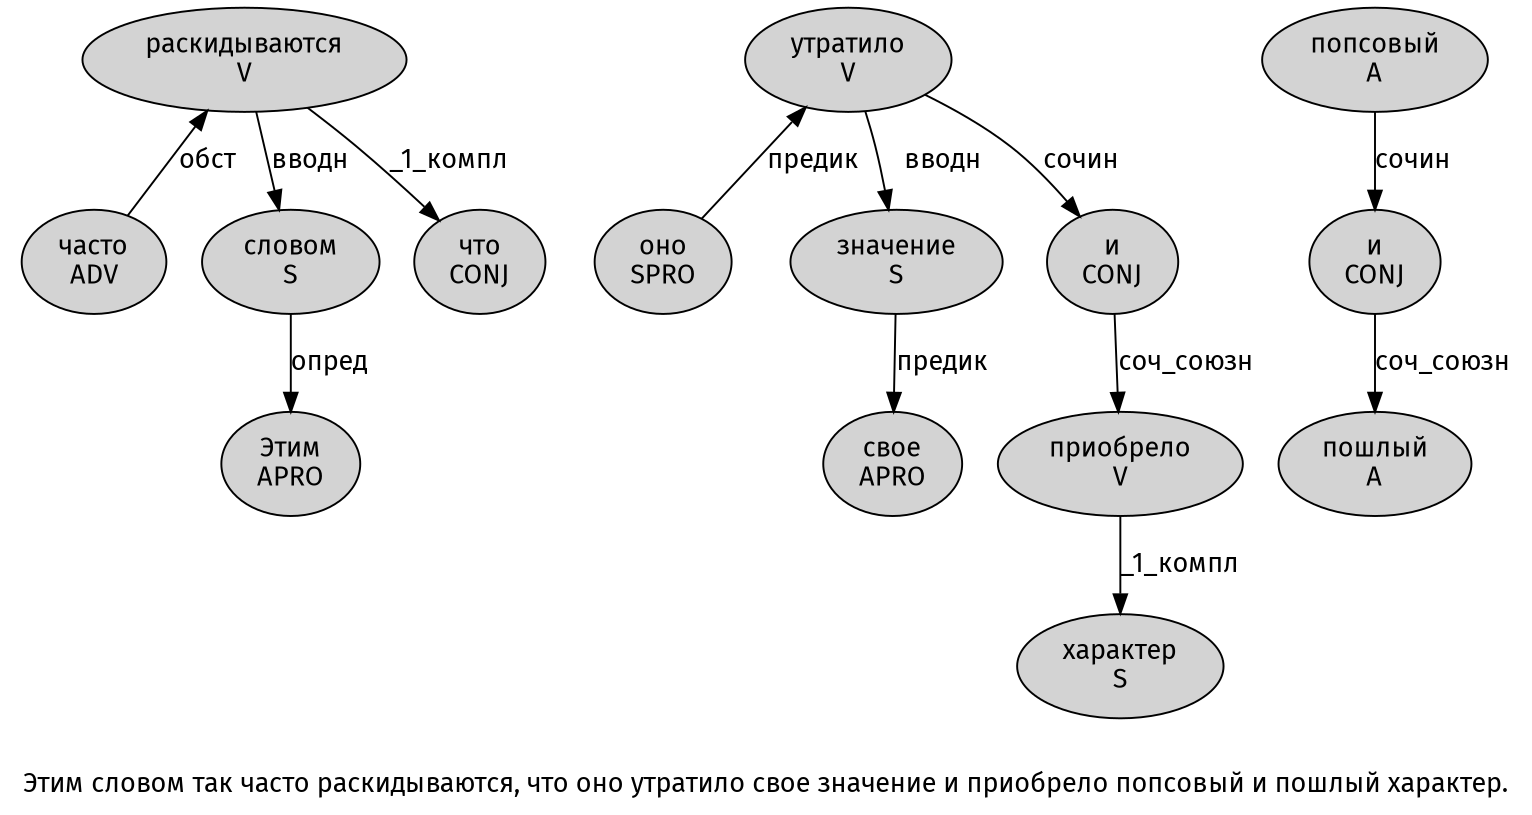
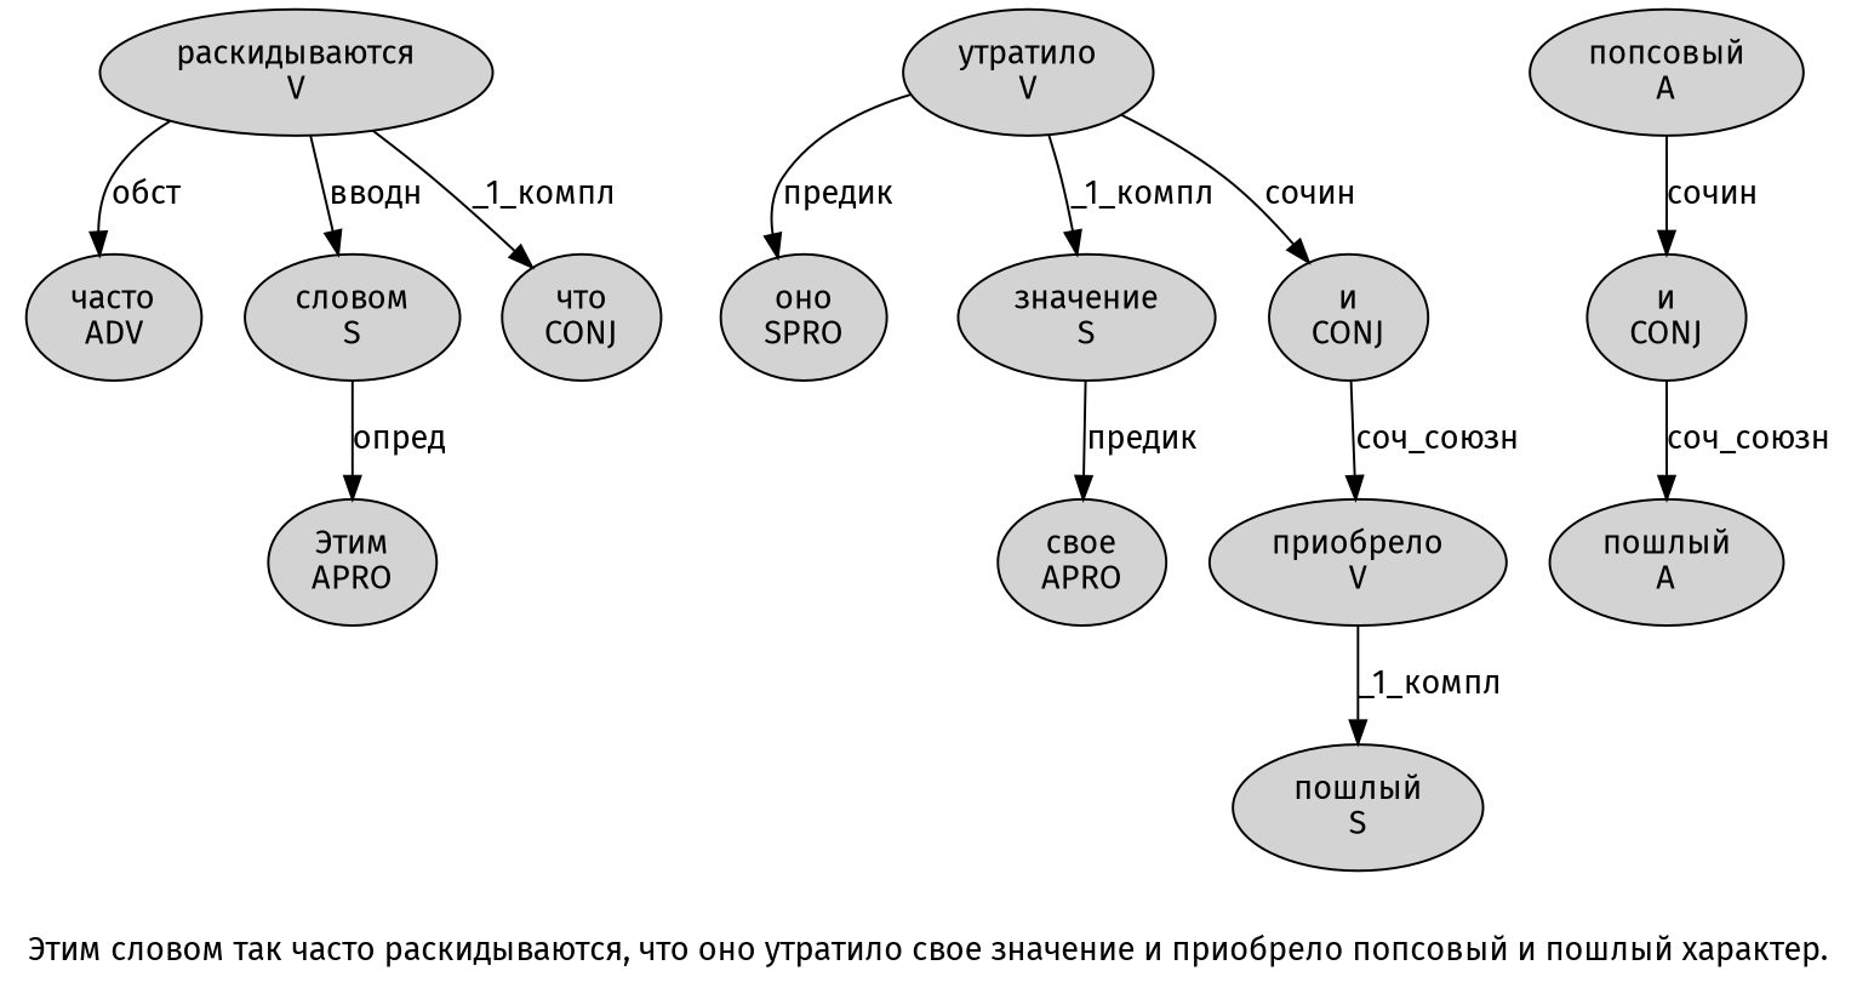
  digraph {
    fontname="Fira Sans"
    label="Этим словом так часто раскидываются, что оно утратило свое значение и приобрело попсовый и пошлый характер."
    node [fillcolor=lightgray fontname="Fira Sans" penwidth=1 shape=ellipse style=filled]
    edge [fontname="Fira Sans"]
    n1 [label="Этим\nAPRO"]
    n2 [label="словом\nS"]
    n3 [label="часто\nADV"]
    n4 [label="раскидываются\nV"]
    n5 [label="что\nCONJ"]
    n6 [label="утратило\nV"]
    n7 [label="оно\nSPRO"]
    n8 [label="значение\nS"]
    n9 [label="и\nCONJ"]
    n10 [label="свое\nAPRO"]
    n11 [label="приобрело\nV"]
-   n12 [label="характер\nS"]
+   n12 [label="пошлый\nS"]
    n13 [label="попсовый\nA"]
    n14 [label="и\nCONJ"]
    n15 [label="пошлый\nA"]
    n2 -> n1 [label="опред"]
    n4 -> n2 [label="вводн"]
-   n3 -> n4 [label="обст"]
+   n4 -> n3 [label="обст"]
    n4 -> n5 [label="_1_компл"]
-   n7 -> n6 [label="предик"]
-   n6 -> n8 [label="вводн"]
+   n6 -> n7 [label="предик"]
+   n6 -> n8 [label="_1_компл"]
    n6 -> n9 [label="сочин"]
    n8 -> n10 [label="предик"]
    n9 -> n11 [label="соч_союзн"]
    n11 -> n12 [label="_1_компл"]
    n13 -> n14 [label="сочин"]
    n14 -> n15 [label="соч_союзн"]
  }
